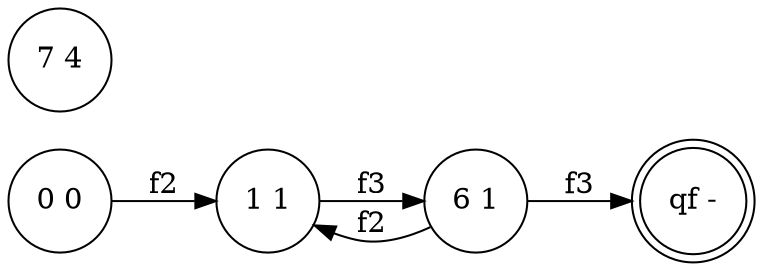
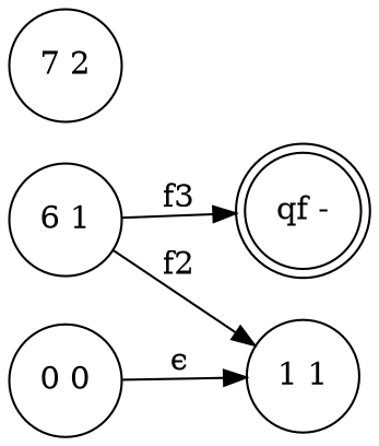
  digraph {
    rankdir=LR
    node [shape=circle]
    "1 1"
    "6 1"
    "qf -" [shape=doublecircle]
    "0 0"
-   "7 2" [label="7 4"]
-   "1 1" -> "6 1" [label=f3]
+   "7 2"
    "6 1" -> "1 1" [label=f2]
    "6 1" -> "qf -" [label=f3]
-   "0 0" -> "1 1" [label=f2]
+   "0 0" -> "1 1" [label="ϵ"]
  }
